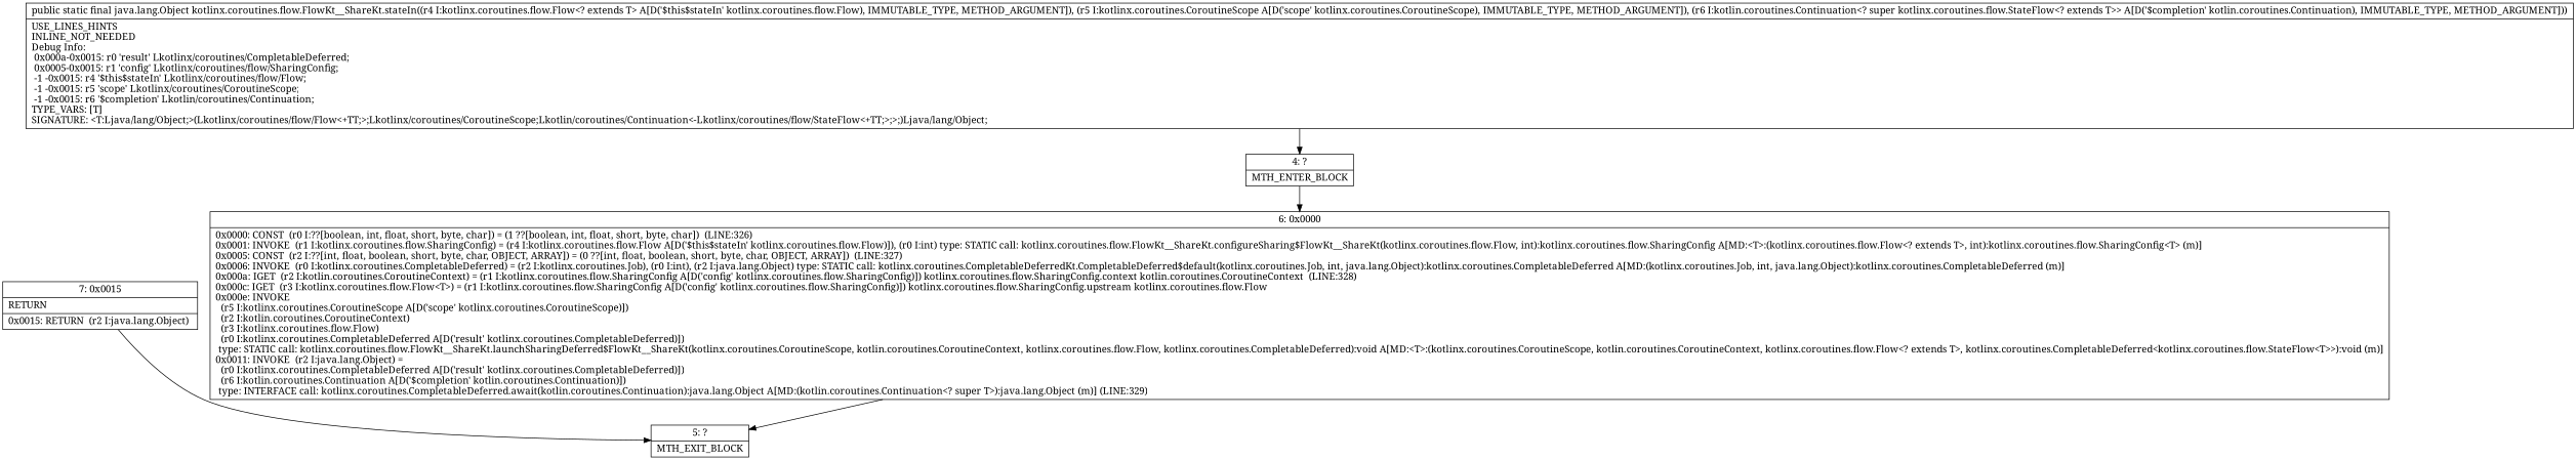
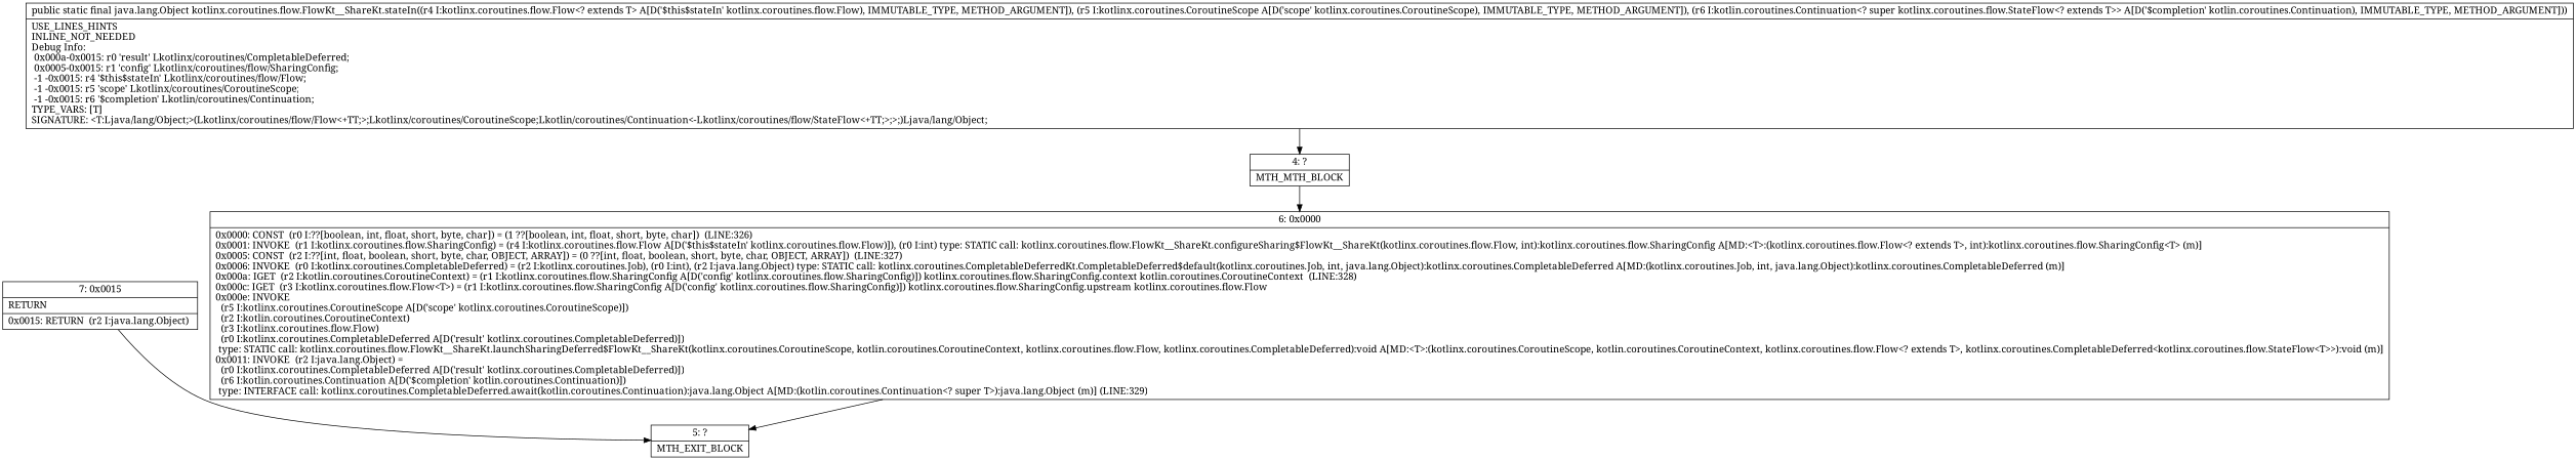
  digraph {
    fontname="Noto Serif"
    node [fontname="Noto Serif" shape=record]
    edge [fontname="Noto Serif"]
-   n1 [label="{4\:\ ?|MTH_ENTER_BLOCK\l}"]
+   n1 [label="{4\:\ ?|MTH_MTH_BLOCK\l}"]
    n2 [label="{6\:\ 0x0000|0x0000: CONST  (r0 I:??[boolean, int, float, short, byte, char]) = (1 ??[boolean, int, float, short, byte, char])  (LINE:326)\l0x0001: INVOKE  (r1 I:kotlinx.coroutines.flow.SharingConfig) = (r4 I:kotlinx.coroutines.flow.Flow A[D('$this$stateIn' kotlinx.coroutines.flow.Flow)]), (r0 I:int) type: STATIC call: kotlinx.coroutines.flow.FlowKt__ShareKt.configureSharing$FlowKt__ShareKt(kotlinx.coroutines.flow.Flow, int):kotlinx.coroutines.flow.SharingConfig A[MD:\<T\>:(kotlinx.coroutines.flow.Flow\<? extends T\>, int):kotlinx.coroutines.flow.SharingConfig\<T\> (m)]\l0x0005: CONST  (r2 I:??[int, float, boolean, short, byte, char, OBJECT, ARRAY]) = (0 ??[int, float, boolean, short, byte, char, OBJECT, ARRAY])  (LINE:327)\l0x0006: INVOKE  (r0 I:kotlinx.coroutines.CompletableDeferred) = (r2 I:kotlinx.coroutines.Job), (r0 I:int), (r2 I:java.lang.Object) type: STATIC call: kotlinx.coroutines.CompletableDeferredKt.CompletableDeferred$default(kotlinx.coroutines.Job, int, java.lang.Object):kotlinx.coroutines.CompletableDeferred A[MD:(kotlinx.coroutines.Job, int, java.lang.Object):kotlinx.coroutines.CompletableDeferred (m)]\l0x000a: IGET  (r2 I:kotlin.coroutines.CoroutineContext) = (r1 I:kotlinx.coroutines.flow.SharingConfig A[D('config' kotlinx.coroutines.flow.SharingConfig)]) kotlinx.coroutines.flow.SharingConfig.context kotlin.coroutines.CoroutineContext  (LINE:328)\l0x000c: IGET  (r3 I:kotlinx.coroutines.flow.Flow\<T\>) = (r1 I:kotlinx.coroutines.flow.SharingConfig A[D('config' kotlinx.coroutines.flow.SharingConfig)]) kotlinx.coroutines.flow.SharingConfig.upstream kotlinx.coroutines.flow.Flow \l0x000e: INVOKE  \l  (r5 I:kotlinx.coroutines.CoroutineScope A[D('scope' kotlinx.coroutines.CoroutineScope)])\l  (r2 I:kotlin.coroutines.CoroutineContext)\l  (r3 I:kotlinx.coroutines.flow.Flow)\l  (r0 I:kotlinx.coroutines.CompletableDeferred A[D('result' kotlinx.coroutines.CompletableDeferred)])\l type: STATIC call: kotlinx.coroutines.flow.FlowKt__ShareKt.launchSharingDeferred$FlowKt__ShareKt(kotlinx.coroutines.CoroutineScope, kotlin.coroutines.CoroutineContext, kotlinx.coroutines.flow.Flow, kotlinx.coroutines.CompletableDeferred):void A[MD:\<T\>:(kotlinx.coroutines.CoroutineScope, kotlin.coroutines.CoroutineContext, kotlinx.coroutines.flow.Flow\<? extends T\>, kotlinx.coroutines.CompletableDeferred\<kotlinx.coroutines.flow.StateFlow\<T\>\>):void (m)]\l0x0011: INVOKE  (r2 I:java.lang.Object) = \l  (r0 I:kotlinx.coroutines.CompletableDeferred A[D('result' kotlinx.coroutines.CompletableDeferred)])\l  (r6 I:kotlin.coroutines.Continuation A[D('$completion' kotlin.coroutines.Continuation)])\l type: INTERFACE call: kotlinx.coroutines.CompletableDeferred.await(kotlin.coroutines.Continuation):java.lang.Object A[MD:(kotlin.coroutines.Continuation\<? super T\>):java.lang.Object (m)] (LINE:329)\l}"]
    n3 [label="{5\:\ ?|MTH_EXIT_BLOCK\l}"]
    n4 [label="{7\:\ 0x0015|RETURN\l|0x0015: RETURN  (r2 I:java.lang.Object) \l}"]
    n5 [label="{public static final java.lang.Object kotlinx.coroutines.flow.FlowKt__ShareKt.stateIn((r4 I:kotlinx.coroutines.flow.Flow\<? extends T\> A[D('$this$stateIn' kotlinx.coroutines.flow.Flow), IMMUTABLE_TYPE, METHOD_ARGUMENT]), (r5 I:kotlinx.coroutines.CoroutineScope A[D('scope' kotlinx.coroutines.CoroutineScope), IMMUTABLE_TYPE, METHOD_ARGUMENT]), (r6 I:kotlin.coroutines.Continuation\<? super kotlinx.coroutines.flow.StateFlow\<? extends T\>\> A[D('$completion' kotlin.coroutines.Continuation), IMMUTABLE_TYPE, METHOD_ARGUMENT]))  | USE_LINES_HINTS\lINLINE_NOT_NEEDED\lDebug Info:\l  0x000a\-0x0015: r0 'result' Lkotlinx\/coroutines\/CompletableDeferred;\l  0x0005\-0x0015: r1 'config' Lkotlinx\/coroutines\/flow\/SharingConfig;\l  \-1 \-0x0015: r4 '$this$stateIn' Lkotlinx\/coroutines\/flow\/Flow;\l  \-1 \-0x0015: r5 'scope' Lkotlinx\/coroutines\/CoroutineScope;\l  \-1 \-0x0015: r6 '$completion' Lkotlin\/coroutines\/Continuation;\lTYPE_VARS: [T]\lSIGNATURE: \<T:Ljava\/lang\/Object;\>(Lkotlinx\/coroutines\/flow\/Flow\<+TT;\>;Lkotlinx\/coroutines\/CoroutineScope;Lkotlin\/coroutines\/Continuation\<\-Lkotlinx\/coroutines\/flow\/StateFlow\<+TT;\>;\>;)Ljava\/lang\/Object;\l}"]
    n1 -> n2
    n2 -> n3
    n4 -> n3
    n5 -> n1
  }
